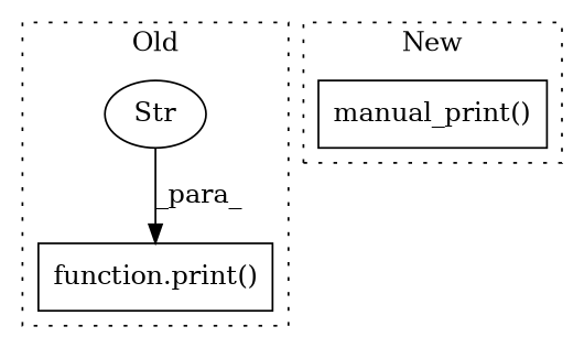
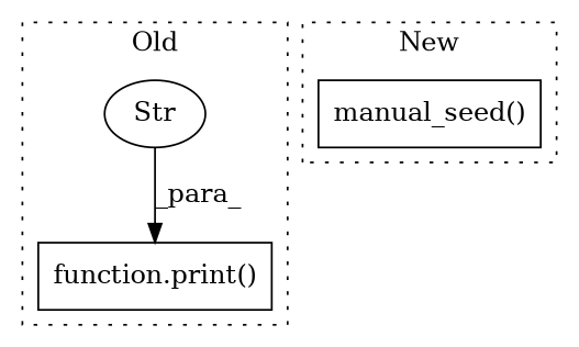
  digraph {
    node [a=75 shape=box]
    n1 [l="6,1" label="function.print()" s="2227,2281"]
    n2 [a=66 l=48 label=Str s=2233 shape=ellipse]
-   n3 [l="18,1" label="manual_print()" s="853,879"]
+   n3 [l="18,1" label="manual_seed()" s="853,879"]
    subgraph cluster_1 {
      label=Old
      style=dotted
      n1
      n2
    }
    subgraph cluster_2 {
      label=New
      style=dotted
      n3
    }
    n2 -> n1 [label=_para_]
  }
